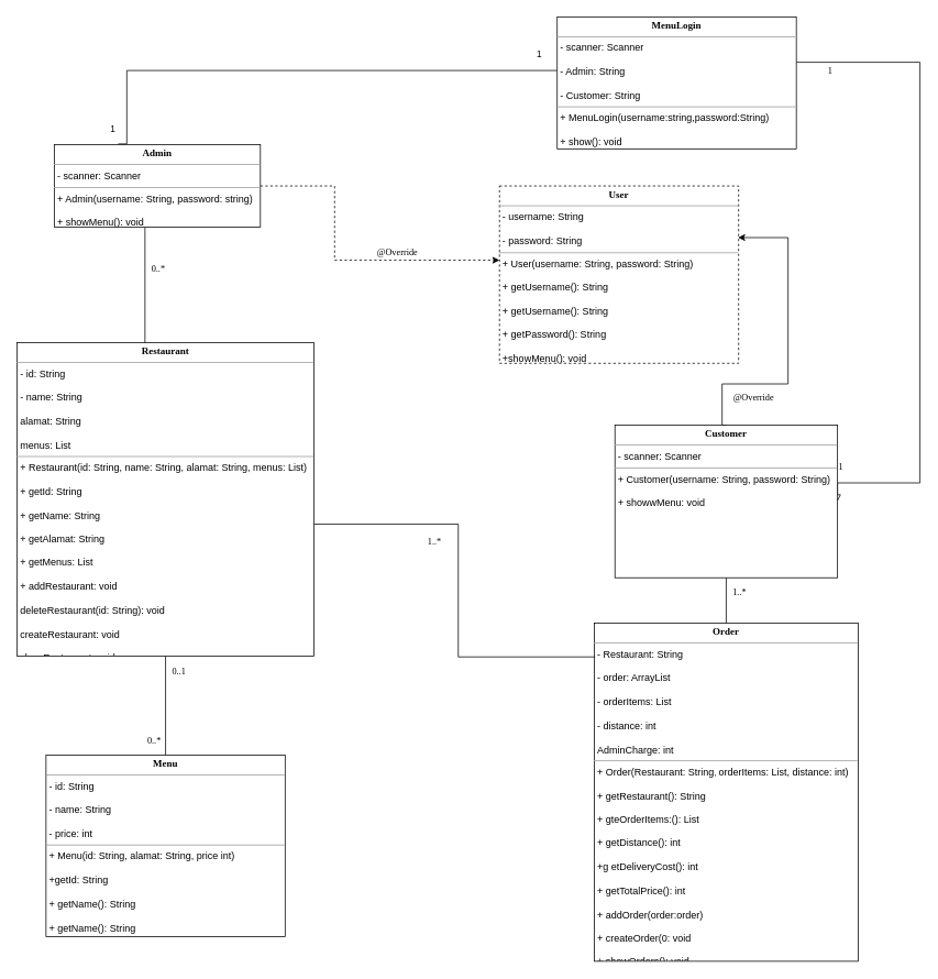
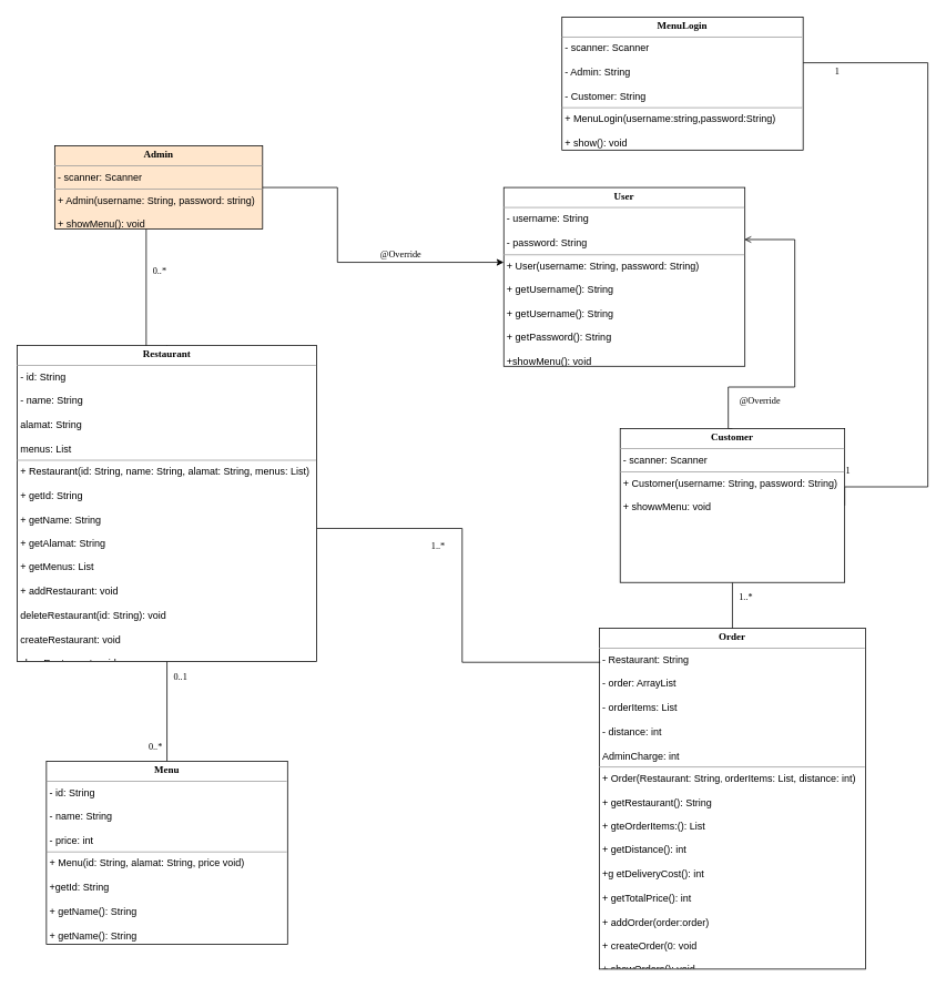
  <mxCell id="0" />
  <mxCell id="1" parent="0" />
- <mxCell id="2" style="edgeStyle=orthogonalEdgeStyle;rounded=0;orthogonalLoop=1;jettySize=auto;html=1;entryX=0.31;entryY=-0.01;entryDx=0;entryDy=0;entryPerimeter=0;endArrow=none;endFill=0;" edge="1" parent="1" source="8" target="24"><mxGeometry relative="1" as="geometry"><Array as="points"><mxPoint x="153" y="85" /><mxPoint x="153" y="174" /></Array></mxGeometry></mxCell>
- <mxCell id="3" value="1" style="edgeLabel;html=1;align=center;verticalAlign=middle;resizable=0;points=[];" vertex="1" connectable="0" parent="2"><mxGeometry x="-0.882" y="-3" relative="1" as="geometry"><mxPoint x="14.14" y="-17.03" as="offset" /></mxGeometry></mxCell>
- <mxCell id="4" value="1" style="edgeLabel;html=1;align=center;verticalAlign=middle;resizable=0;points=[];" vertex="1" connectable="0" parent="2"><mxGeometry x="0.905" y="1" relative="1" as="geometry"><mxPoint x="-18.5" as="offset" /></mxGeometry></mxCell>
- <mxCell id="5" style="edgeStyle=orthogonalEdgeStyle;rounded=0;orthogonalLoop=1;jettySize=auto;html=1;endArrow=block;endFill=0;entryX=1;entryY=0.5;entryDx=0;entryDy=0;" edge="1" parent="1" source="8" target="18"><mxGeometry relative="1" as="geometry"><mxPoint x="1135" y="585" as="targetPoint" /><Array as="points"><mxPoint x="1115" y="75" /><mxPoint x="1115" y="585" /><mxPoint x="1015" y="585" /></Array></mxGeometry></mxCell>
+ <mxCell id="5" style="edgeStyle=orthogonalEdgeStyle;rounded=0;orthogonalLoop=1;jettySize=auto;html=1;endArrow=none;endFill=0;entryX=1;entryY=0.5;entryDx=0;entryDy=0;" edge="1" parent="1" source="8" target="18"><mxGeometry relative="1" as="geometry"><mxPoint x="1135" y="585" as="targetPoint" /><Array as="points"><mxPoint x="1115" y="75" /><mxPoint x="1115" y="585" /><mxPoint x="1015" y="585" /></Array></mxGeometry></mxCell>
  <mxCell id="6" value="1" style="edgeLabel;html=1;align=center;verticalAlign=middle;resizable=0;points=[];fontFamily=Times New Roman;" vertex="1" connectable="0" parent="5"><mxGeometry x="-0.883" y="1" relative="1" as="geometry"><mxPoint x="-5.52" y="11" as="offset" /></mxGeometry></mxCell>
  <mxCell id="7" value="1" style="edgeLabel;html=1;align=center;verticalAlign=middle;resizable=0;points=[];fontFamily=Times New Roman;" vertex="1" connectable="0" parent="5"><mxGeometry x="0.895" y="3" relative="1" as="geometry"><mxPoint x="-16" y="-23" as="offset" /></mxGeometry></mxCell>
  <mxCell id="8" value="&lt;p style=&quot;margin: 0px ; margin-top: 4px ; text-align: center&quot;&gt;&lt;font face=&quot;Times New Roman&quot;&gt;&lt;b&gt;MenuLogin&lt;/b&gt;&lt;/font&gt;&lt;/p&gt;&lt;hr size=&quot;1&quot;&gt;&lt;p style=&quot;margin: 0px ; margin-left: 4px&quot;&gt;- scanner: Scanner&lt;/p&gt;&lt;p style=&quot;margin: 0px ; margin-left: 4px&quot;&gt;&lt;br&gt;- Admin: String&lt;/p&gt;&lt;p style=&quot;margin: 0px ; margin-left: 4px&quot;&gt;&lt;br&gt;&lt;/p&gt;&lt;p style=&quot;margin: 0px ; margin-left: 4px&quot;&gt;- Customer: String&lt;/p&gt;&lt;hr size=&quot;1&quot;&gt;&lt;p style=&quot;margin: 0px ; margin-left: 4px&quot;&gt;+ MenuLogin(username:string,password:String)&lt;/p&gt;&lt;p style=&quot;margin: 0px ; margin-left: 4px&quot;&gt;&lt;br&gt;+ show(): void&lt;/p&gt;" style="verticalAlign=top;align=left;overflow=fill;fontSize=12;fontFamily=Helvetica;html=1;" vertex="1" parent="1"><mxGeometry x="675" y="20" width="290" height="160" as="geometry" /></mxCell>
  <mxCell id="9" style="edgeStyle=orthogonalEdgeStyle;rounded=0;orthogonalLoop=1;jettySize=auto;html=1;entryX=0.5;entryY=1;entryDx=0;entryDy=0;endArrow=none;endFill=0;" edge="1" parent="1" source="12" target="27"><mxGeometry relative="1" as="geometry" /></mxCell>
  <mxCell id="10" value="0..1" style="edgeLabel;html=1;align=center;verticalAlign=middle;resizable=0;points=[];fontFamily=Times New Roman;" vertex="1" connectable="0" parent="9"><mxGeometry x="0.718" y="1" relative="1" as="geometry"><mxPoint x="16" as="offset" /></mxGeometry></mxCell>
  <mxCell id="11" value="0..*" style="edgeLabel;html=1;align=center;verticalAlign=middle;resizable=0;points=[];fontFamily=Times New Roman;" vertex="1" connectable="0" parent="9"><mxGeometry x="-0.697" relative="1" as="geometry"><mxPoint x="-15" as="offset" /></mxGeometry></mxCell>
- <mxCell id="12" value="&lt;p style=&quot;margin: 0px ; margin-top: 4px ; text-align: center&quot;&gt;&lt;font face=&quot;Times New Roman&quot;&gt;&lt;b&gt;Menu&lt;/b&gt;&lt;/font&gt;&lt;/p&gt;&lt;hr size=&quot;1&quot;&gt;&lt;p style=&quot;margin: 0px ; margin-left: 4px&quot;&gt;- id: String&lt;br&gt;&lt;/p&gt;&lt;p style=&quot;margin: 0px ; margin-left: 4px&quot;&gt;&lt;br&gt;&lt;/p&gt;&lt;p style=&quot;margin: 0px ; margin-left: 4px&quot;&gt;- name: String&lt;/p&gt;&lt;p style=&quot;margin: 0px ; margin-left: 4px&quot;&gt;&lt;br&gt;&lt;/p&gt;&lt;p style=&quot;margin: 0px ; margin-left: 4px&quot;&gt;- price: int&lt;/p&gt;&lt;hr size=&quot;1&quot;&gt;&lt;p style=&quot;margin: 0px ; margin-left: 4px&quot;&gt;+ Menu(id: String, alamat: String, price int)&lt;br&gt;&lt;/p&gt;&lt;p style=&quot;margin: 0px ; margin-left: 4px&quot;&gt;&lt;br&gt;&lt;/p&gt;&lt;p style=&quot;margin: 0px ; margin-left: 4px&quot;&gt;+getId: String&lt;/p&gt;&lt;p style=&quot;margin: 0px ; margin-left: 4px&quot;&gt;&lt;br&gt;&lt;/p&gt;&lt;p style=&quot;margin: 0px ; margin-left: 4px&quot;&gt;+ getName(): String&lt;/p&gt;&lt;p style=&quot;margin: 0px ; margin-left: 4px&quot;&gt;&lt;br&gt;&lt;/p&gt;&lt;p style=&quot;margin: 0px ; margin-left: 4px&quot;&gt;+ getName(): String&lt;/p&gt;&lt;p style=&quot;margin: 0px ; margin-left: 4px&quot;&gt;&lt;br&gt;&lt;/p&gt;&lt;p style=&quot;margin: 0px ; margin-left: 4px&quot;&gt;+ getPrice(): int&lt;/p&gt;" style="verticalAlign=top;align=left;overflow=fill;fontSize=12;fontFamily=Helvetica;html=1;" vertex="1" parent="1"><mxGeometry x="55" y="915" width="290" height="220" as="geometry" /></mxCell>
+ <mxCell id="12" value="&lt;p style=&quot;margin: 0px ; margin-top: 4px ; text-align: center&quot;&gt;&lt;font face=&quot;Times New Roman&quot;&gt;&lt;b&gt;Menu&lt;/b&gt;&lt;/font&gt;&lt;/p&gt;&lt;hr size=&quot;1&quot;&gt;&lt;p style=&quot;margin: 0px ; margin-left: 4px&quot;&gt;- id: String&lt;br&gt;&lt;/p&gt;&lt;p style=&quot;margin: 0px ; margin-left: 4px&quot;&gt;&lt;br&gt;&lt;/p&gt;&lt;p style=&quot;margin: 0px ; margin-left: 4px&quot;&gt;- name: String&lt;/p&gt;&lt;p style=&quot;margin: 0px ; margin-left: 4px&quot;&gt;&lt;br&gt;&lt;/p&gt;&lt;p style=&quot;margin: 0px ; margin-left: 4px&quot;&gt;- price: int&lt;/p&gt;&lt;hr size=&quot;1&quot;&gt;&lt;p style=&quot;margin: 0px ; margin-left: 4px&quot;&gt;+ Menu(id: String, alamat: String, price void)&lt;br&gt;&lt;/p&gt;&lt;p style=&quot;margin: 0px ; margin-left: 4px&quot;&gt;&lt;br&gt;&lt;/p&gt;&lt;p style=&quot;margin: 0px ; margin-left: 4px&quot;&gt;+getId: String&lt;/p&gt;&lt;p style=&quot;margin: 0px ; margin-left: 4px&quot;&gt;&lt;br&gt;&lt;/p&gt;&lt;p style=&quot;margin: 0px ; margin-left: 4px&quot;&gt;+ getName(): String&lt;/p&gt;&lt;p style=&quot;margin: 0px ; margin-left: 4px&quot;&gt;&lt;br&gt;&lt;/p&gt;&lt;p style=&quot;margin: 0px ; margin-left: 4px&quot;&gt;+ getName(): String&lt;/p&gt;&lt;p style=&quot;margin: 0px ; margin-left: 4px&quot;&gt;&lt;br&gt;&lt;/p&gt;&lt;p style=&quot;margin: 0px ; margin-left: 4px&quot;&gt;+ getPrice(): int&lt;/p&gt;" style="verticalAlign=top;align=left;overflow=fill;fontSize=12;fontFamily=Helvetica;html=1;" vertex="1" parent="1"><mxGeometry x="55" y="915" width="290" height="220" as="geometry" /></mxCell>
  <mxCell id="13" value="&lt;p style=&quot;margin: 0px ; margin-top: 4px ; text-align: center&quot;&gt;&lt;font face=&quot;Times New Roman&quot;&gt;&lt;b&gt;Order&lt;/b&gt;&lt;/font&gt;&lt;/p&gt;&lt;hr size=&quot;1&quot;&gt;&lt;p style=&quot;margin: 0px ; margin-left: 4px&quot;&gt;- Restaurant: String&lt;/p&gt;&lt;p style=&quot;margin: 0px ; margin-left: 4px&quot;&gt;&lt;br&gt;&lt;/p&gt;&lt;p style=&quot;margin: 0px ; margin-left: 4px&quot;&gt;- order: ArrayList&lt;/p&gt;&lt;p style=&quot;margin: 0px ; margin-left: 4px&quot;&gt;&lt;br&gt;&lt;/p&gt;&lt;p style=&quot;margin: 0px ; margin-left: 4px&quot;&gt;- orderItems: List&lt;/p&gt;&lt;p style=&quot;margin: 0px ; margin-left: 4px&quot;&gt;&lt;br&gt;&lt;/p&gt;&lt;p style=&quot;margin: 0px ; margin-left: 4px&quot;&gt;- distance: int&lt;/p&gt;&lt;p style=&quot;margin: 0px ; margin-left: 4px&quot;&gt;&lt;br&gt;&lt;/p&gt;&lt;p style=&quot;margin: 0px ; margin-left: 4px&quot;&gt;AdminCharge: int&lt;/p&gt;&lt;hr size=&quot;1&quot;&gt;&lt;p style=&quot;margin: 0px ; margin-left: 4px&quot;&gt;+ Order(Restaurant: String&lt;span style=&quot;font-size: 10px&quot;&gt;, &lt;/span&gt;&lt;font style=&quot;font-size: 12px&quot;&gt;orderItems: List, distance: int)&lt;/font&gt;&lt;br&gt;&lt;/p&gt;&lt;p style=&quot;margin: 0px ; margin-left: 4px&quot;&gt;&lt;span style=&quot;font-size: 10px&quot;&gt;&lt;br&gt;&lt;/span&gt;&lt;/p&gt;&lt;p style=&quot;margin: 0px ; margin-left: 4px&quot;&gt;&lt;span&gt;+ getRestaurant(): String&lt;/span&gt;&lt;/p&gt;&lt;p style=&quot;margin: 0px ; margin-left: 4px&quot;&gt;&lt;span&gt;&lt;br&gt;&lt;/span&gt;&lt;/p&gt;&lt;p style=&quot;margin: 0px ; margin-left: 4px&quot;&gt;&lt;span&gt;+ gteOrderItems:(): List&lt;/span&gt;&lt;/p&gt;&lt;p style=&quot;margin: 0px ; margin-left: 4px&quot;&gt;&lt;span&gt;&lt;br&gt;&lt;/span&gt;&lt;/p&gt;&lt;p style=&quot;margin: 0px ; margin-left: 4px&quot;&gt;+ getDistance(): int&lt;/p&gt;&lt;p style=&quot;margin: 0px ; margin-left: 4px&quot;&gt;&lt;br&gt;&lt;/p&gt;&lt;p style=&quot;margin: 0px ; margin-left: 4px&quot;&gt;+g etDeliveryCost(): int&lt;/p&gt;&lt;p style=&quot;margin: 0px ; margin-left: 4px&quot;&gt;&lt;br&gt;&lt;/p&gt;&lt;p style=&quot;margin: 0px ; margin-left: 4px&quot;&gt;+ getTotalPrice(): int&lt;/p&gt;&lt;p style=&quot;margin: 0px ; margin-left: 4px&quot;&gt;&lt;br&gt;&lt;/p&gt;&lt;p style=&quot;margin: 0px ; margin-left: 4px&quot;&gt;+ addOrder(order:order)&lt;/p&gt;&lt;p style=&quot;margin: 0px ; margin-left: 4px&quot;&gt;&lt;br&gt;&lt;/p&gt;&lt;p style=&quot;margin: 0px ; margin-left: 4px&quot;&gt;+ createOrder(0: void&lt;/p&gt;&lt;p style=&quot;margin: 0px ; margin-left: 4px&quot;&gt;&lt;br&gt;&lt;/p&gt;&lt;p style=&quot;margin: 0px ; margin-left: 4px&quot;&gt;+ &lt;font style=&quot;font-size: 12px&quot;&gt;showOrders(): void&lt;/font&gt;&lt;/p&gt;&lt;p style=&quot;margin: 0px ; margin-left: 4px&quot;&gt;&lt;span style=&quot;font-size: 10px&quot;&gt;&lt;br&gt;&lt;/span&gt;&lt;/p&gt;" style="verticalAlign=top;align=left;overflow=fill;fontSize=12;fontFamily=Helvetica;html=1;" vertex="1" parent="1"><mxGeometry x="720" y="755" width="320" height="410" as="geometry" /></mxCell>
- <mxCell id="14" style="edgeStyle=orthogonalEdgeStyle;rounded=0;orthogonalLoop=1;jettySize=auto;html=1;endArrow=classic;endFill=1;entryX=0.998;entryY=0.291;entryDx=0;entryDy=0;entryPerimeter=0;exitX=0.5;exitY=0;exitDx=0;exitDy=0;" edge="1" parent="1" source="18" target="19"><mxGeometry relative="1" as="geometry"><mxPoint x="1245" y="335" as="targetPoint" /><Array as="points"><mxPoint x="875" y="515" /><mxPoint x="875" y="465" /><mxPoint x="955" y="465" /><mxPoint x="955" y="288" /></Array></mxGeometry></mxCell>
+ <mxCell id="14" style="edgeStyle=orthogonalEdgeStyle;rounded=0;orthogonalLoop=1;jettySize=auto;html=1;endArrow=open;endFill=1;entryX=0.998;entryY=0.291;entryDx=0;entryDy=0;entryPerimeter=0;exitX=0.5;exitY=0;exitDx=0;exitDy=0;" edge="1" parent="1" source="18" target="19"><mxGeometry relative="1" as="geometry"><mxPoint x="1245" y="335" as="targetPoint" /><Array as="points"><mxPoint x="875" y="515" /><mxPoint x="875" y="465" /><mxPoint x="955" y="465" /><mxPoint x="955" y="288" /></Array></mxGeometry></mxCell>
  <mxCell id="15" value="@Override" style="edgeLabel;html=1;align=center;verticalAlign=middle;resizable=0;points=[];fontFamily=Times New Roman;" vertex="1" connectable="0" parent="14"><mxGeometry x="-0.67" relative="1" as="geometry"><mxPoint x="30" y="15" as="offset" /></mxGeometry></mxCell>
  <mxCell id="16" style="edgeStyle=orthogonalEdgeStyle;rounded=0;orthogonalLoop=1;jettySize=auto;html=1;entryX=0.5;entryY=0;entryDx=0;entryDy=0;endArrow=none;endFill=0;" edge="1" parent="1" source="18" target="13"><mxGeometry relative="1" as="geometry" /></mxCell>
  <mxCell id="17" value="1..*" style="edgeLabel;html=1;align=center;verticalAlign=middle;resizable=0;points=[];fontFamily=Times New Roman;" vertex="1" connectable="0" parent="16"><mxGeometry x="-0.246" relative="1" as="geometry"><mxPoint x="15" y="-3.28" as="offset" /></mxGeometry></mxCell>
  <mxCell id="18" value="&lt;p style=&quot;margin: 0px ; margin-top: 4px ; text-align: center&quot;&gt;&lt;font face=&quot;Times New Roman&quot;&gt;&lt;b&gt;Customer&lt;/b&gt;&lt;/font&gt;&lt;/p&gt;&lt;hr size=&quot;1&quot;&gt;&lt;p style=&quot;margin: 0px ; margin-left: 4px&quot;&gt;- scanner: Scanner&lt;br&gt;&lt;/p&gt;&lt;hr size=&quot;1&quot;&gt;&lt;p style=&quot;margin: 0px ; margin-left: 4px&quot;&gt;+ Customer(username: String, password: String)&lt;/p&gt;&lt;p style=&quot;margin: 0px ; margin-left: 4px&quot;&gt;&lt;br&gt;+ showwMenu: void&amp;nbsp;&lt;/p&gt;" style="verticalAlign=top;align=left;overflow=fill;fontSize=12;fontFamily=Helvetica;html=1;" vertex="1" parent="1"><mxGeometry x="745" y="515" width="270" height="185" as="geometry" /></mxCell>
- <mxCell id="19" value="&lt;p style=&quot;margin: 0px ; margin-top: 4px ; text-align: center&quot;&gt;&lt;font face=&quot;Times New Roman&quot;&gt;&lt;b&gt;User&lt;/b&gt;&lt;/font&gt;&lt;/p&gt;&lt;hr size=&quot;1&quot;&gt;&lt;p style=&quot;margin: 0px ; margin-left: 4px&quot;&gt;- username: String&lt;/p&gt;&lt;p style=&quot;margin: 0px ; margin-left: 4px&quot;&gt;&lt;br&gt;- password: String&lt;/p&gt;&lt;hr size=&quot;1&quot;&gt;&lt;p style=&quot;margin: 0px ; margin-left: 4px&quot;&gt;+ User(username: String, password: String)&lt;br&gt;&lt;/p&gt;&lt;p style=&quot;margin: 0px ; margin-left: 4px&quot;&gt;&lt;br&gt;&lt;/p&gt;&lt;p style=&quot;margin: 0px ; margin-left: 4px&quot;&gt;+ getUsername(): String&lt;/p&gt;&lt;p style=&quot;margin: 0px ; margin-left: 4px&quot;&gt;&lt;br&gt;&lt;/p&gt;&lt;p style=&quot;margin: 0px ; margin-left: 4px&quot;&gt;+ getUsername(): String&lt;br&gt;&lt;/p&gt;&lt;p style=&quot;margin: 0px ; margin-left: 4px&quot;&gt;&lt;br&gt;&lt;/p&gt;&lt;p style=&quot;margin: 0px ; margin-left: 4px&quot;&gt;+ getPassword(): String&lt;br&gt;&lt;/p&gt;&lt;p style=&quot;margin: 0px ; margin-left: 4px&quot;&gt;&lt;br&gt;&lt;/p&gt;&lt;p style=&quot;margin: 0px ; margin-left: 4px&quot;&gt;+showMenu(): void&lt;/p&gt;" style="verticalAlign=top;align=left;overflow=fill;fontSize=12;fontFamily=Helvetica;html=1;dashed=1;" vertex="1" parent="1"><mxGeometry x="605" y="225" width="290" height="215" as="geometry" /></mxCell>
- <mxCell id="20" style="edgeStyle=orthogonalEdgeStyle;rounded=0;orthogonalLoop=1;jettySize=auto;html=1;endArrow=classic;endFill=1;exitX=1;exitY=0.5;exitDx=0;exitDy=0;dashed=1;" edge="1" parent="1" source="24" target="19"><mxGeometry relative="1" as="geometry"><mxPoint x="895" y="315" as="targetPoint" /><Array as="points"><mxPoint x="405" y="225" /><mxPoint x="405" y="315" /></Array></mxGeometry></mxCell>
+ <mxCell id="19" value="&lt;p style=&quot;margin: 0px ; margin-top: 4px ; text-align: center&quot;&gt;&lt;font face=&quot;Times New Roman&quot;&gt;&lt;b&gt;User&lt;/b&gt;&lt;/font&gt;&lt;/p&gt;&lt;hr size=&quot;1&quot;&gt;&lt;p style=&quot;margin: 0px ; margin-left: 4px&quot;&gt;- username: String&lt;/p&gt;&lt;p style=&quot;margin: 0px ; margin-left: 4px&quot;&gt;&lt;br&gt;- password: String&lt;/p&gt;&lt;hr size=&quot;1&quot;&gt;&lt;p style=&quot;margin: 0px ; margin-left: 4px&quot;&gt;+ User(username: String, password: String)&lt;br&gt;&lt;/p&gt;&lt;p style=&quot;margin: 0px ; margin-left: 4px&quot;&gt;&lt;br&gt;&lt;/p&gt;&lt;p style=&quot;margin: 0px ; margin-left: 4px&quot;&gt;+ getUsername(): String&lt;/p&gt;&lt;p style=&quot;margin: 0px ; margin-left: 4px&quot;&gt;&lt;br&gt;&lt;/p&gt;&lt;p style=&quot;margin: 0px ; margin-left: 4px&quot;&gt;+ getUsername(): String&lt;br&gt;&lt;/p&gt;&lt;p style=&quot;margin: 0px ; margin-left: 4px&quot;&gt;&lt;br&gt;&lt;/p&gt;&lt;p style=&quot;margin: 0px ; margin-left: 4px&quot;&gt;+ getPassword(): String&lt;br&gt;&lt;/p&gt;&lt;p style=&quot;margin: 0px ; margin-left: 4px&quot;&gt;&lt;br&gt;&lt;/p&gt;&lt;p style=&quot;margin: 0px ; margin-left: 4px&quot;&gt;+showMenu(): void&lt;/p&gt;" style="verticalAlign=top;align=left;overflow=fill;fontSize=12;fontFamily=Helvetica;html=1;" vertex="1" parent="1"><mxGeometry x="605" y="225" width="290" height="215" as="geometry" /></mxCell>
+ <mxCell id="20" style="edgeStyle=orthogonalEdgeStyle;rounded=0;orthogonalLoop=1;jettySize=auto;html=1;endArrow=classic;endFill=1;exitX=1;exitY=0.5;exitDx=0;exitDy=0;" edge="1" parent="1" source="24" target="19"><mxGeometry relative="1" as="geometry"><mxPoint x="895" y="315" as="targetPoint" /><Array as="points"><mxPoint x="405" y="225" /><mxPoint x="405" y="315" /></Array></mxGeometry></mxCell>
  <mxCell id="21" value="@Override" style="edgeLabel;html=1;align=center;verticalAlign=middle;resizable=0;points=[];fontFamily=Times New Roman;" vertex="1" connectable="0" parent="20"><mxGeometry x="0.249" y="2" relative="1" as="geometry"><mxPoint x="18" y="-8.03" as="offset" /></mxGeometry></mxCell>
  <mxCell id="22" style="edgeStyle=orthogonalEdgeStyle;rounded=0;orthogonalLoop=1;jettySize=auto;html=1;endArrow=none;endFill=0;entryX=0.5;entryY=0;entryDx=0;entryDy=0;" edge="1" parent="1" source="24" target="27"><mxGeometry relative="1" as="geometry"><mxPoint x="550" y="565" as="targetPoint" /><Array as="points"><mxPoint x="175" y="570" /></Array></mxGeometry></mxCell>
  <mxCell id="23" value="0..*" style="edgeLabel;html=1;align=center;verticalAlign=middle;resizable=0;points=[];fontFamily=Times New Roman;" vertex="1" connectable="0" parent="22"><mxGeometry x="-0.704" y="2" relative="1" as="geometry"><mxPoint x="13" y="-20" as="offset" /></mxGeometry></mxCell>
- <mxCell id="24" value="&lt;p style=&quot;margin: 0px ; margin-top: 4px ; text-align: center&quot;&gt;&lt;font face=&quot;Times New Roman&quot;&gt;&lt;b&gt;Admin&lt;/b&gt;&lt;/font&gt;&lt;/p&gt;&lt;hr size=&quot;1&quot;&gt;&lt;p style=&quot;margin: 0px ; margin-left: 4px&quot;&gt;- scanner: Scanner&lt;br&gt;&lt;/p&gt;&lt;hr size=&quot;1&quot;&gt;&lt;p style=&quot;margin: 0px ; margin-left: 4px&quot;&gt;+ Admin(username: String, password: string)&lt;/p&gt;&lt;p style=&quot;margin: 0px ; margin-left: 4px&quot;&gt;&lt;br&gt;+ showMenu(): void&lt;/p&gt;" style="verticalAlign=top;align=left;overflow=fill;fontSize=12;fontFamily=Helvetica;html=1;" vertex="1" parent="1"><mxGeometry x="65" y="175" width="250" height="100" as="geometry" /></mxCell>
+ <mxCell id="24" value="&lt;p style=&quot;margin: 0px ; margin-top: 4px ; text-align: center&quot;&gt;&lt;font face=&quot;Times New Roman&quot;&gt;&lt;b&gt;Admin&lt;/b&gt;&lt;/font&gt;&lt;/p&gt;&lt;hr size=&quot;1&quot;&gt;&lt;p style=&quot;margin: 0px ; margin-left: 4px&quot;&gt;- scanner: Scanner&lt;br&gt;&lt;/p&gt;&lt;hr size=&quot;1&quot;&gt;&lt;p style=&quot;margin: 0px ; margin-left: 4px&quot;&gt;+ Admin(username: String, password: string)&lt;/p&gt;&lt;p style=&quot;margin: 0px ; margin-left: 4px&quot;&gt;&lt;br&gt;+ showMenu(): void&lt;/p&gt;" style="verticalAlign=top;align=left;overflow=fill;fontSize=12;fontFamily=Helvetica;html=1;fillColor=#ffe6cc;" vertex="1" parent="1"><mxGeometry x="65" y="175" width="250" height="100" as="geometry" /></mxCell>
  <mxCell id="25" style="edgeStyle=orthogonalEdgeStyle;rounded=0;orthogonalLoop=1;jettySize=auto;html=1;endArrow=none;endFill=0;" edge="1" parent="1" source="27"><mxGeometry relative="1" as="geometry"><mxPoint x="721" y="796" as="targetPoint" /><Array as="points"><mxPoint x="555" y="635" /><mxPoint x="555" y="796" /></Array></mxGeometry></mxCell>
  <mxCell id="26" value="1..*" style="edgeLabel;html=1;align=center;verticalAlign=middle;resizable=0;points=[];fontFamily=Times New Roman;" vertex="1" connectable="0" parent="25"><mxGeometry x="-0.584" y="2" relative="1" as="geometry"><mxPoint x="41" y="22" as="offset" /></mxGeometry></mxCell>
  <mxCell id="27" value="&lt;p style=&quot;margin: 0px ; margin-top: 4px ; text-align: center&quot;&gt;&lt;font face=&quot;Times New Roman&quot;&gt;&lt;b&gt;Restaurant&lt;/b&gt;&lt;/font&gt;&lt;/p&gt;&lt;hr size=&quot;1&quot;&gt;&lt;p style=&quot;margin: 0px ; margin-left: 4px&quot;&gt;- id: String&lt;br&gt;&lt;/p&gt;&lt;p style=&quot;margin: 0px ; margin-left: 4px&quot;&gt;&lt;br&gt;&lt;/p&gt;&lt;p style=&quot;margin: 0px ; margin-left: 4px&quot;&gt;- name: String&lt;/p&gt;&lt;p style=&quot;margin: 0px ; margin-left: 4px&quot;&gt;&lt;br&gt;&lt;/p&gt;&lt;p style=&quot;margin: 0px ; margin-left: 4px&quot;&gt;alamat: String&lt;/p&gt;&lt;p style=&quot;margin: 0px ; margin-left: 4px&quot;&gt;&lt;br&gt;&lt;/p&gt;&lt;p style=&quot;margin: 0px ; margin-left: 4px&quot;&gt;menus: List&lt;/p&gt;&lt;hr size=&quot;1&quot;&gt;&lt;p style=&quot;margin: 0px 0px 0px 4px&quot;&gt;+ Restaurant(id: String, name: String, alamat: String, menus: List)&lt;br&gt;&lt;/p&gt;&lt;p style=&quot;margin: 0px 0px 0px 4px&quot;&gt;&lt;br&gt;&lt;/p&gt;&lt;p style=&quot;margin: 0px 0px 0px 4px&quot;&gt;+ getId: String&lt;/p&gt;&lt;p style=&quot;margin: 0px 0px 0px 4px&quot;&gt;&lt;br&gt;&lt;/p&gt;&lt;p style=&quot;margin: 0px 0px 0px 4px&quot;&gt;+ getName: String&lt;/p&gt;&lt;p style=&quot;margin: 0px 0px 0px 4px&quot;&gt;&lt;br&gt;&lt;/p&gt;&lt;p style=&quot;margin: 0px 0px 0px 4px&quot;&gt;+ getAlamat: String&lt;/p&gt;&lt;p style=&quot;margin: 0px 0px 0px 4px&quot;&gt;&lt;br&gt;&lt;/p&gt;&lt;p style=&quot;margin: 0px 0px 0px 4px&quot;&gt;+ getMenus: List&lt;/p&gt;&lt;p style=&quot;margin: 0px 0px 0px 4px&quot;&gt;&lt;br&gt;&lt;/p&gt;&lt;p style=&quot;margin: 0px 0px 0px 4px&quot;&gt;+ addRestaurant: void&lt;/p&gt;&lt;p style=&quot;margin: 0px 0px 0px 4px&quot;&gt;&lt;br&gt;&lt;/p&gt;&lt;p style=&quot;margin: 0px 0px 0px 4px&quot;&gt;deleteRestaurant(id: String): void&lt;/p&gt;&lt;p style=&quot;margin: 0px 0px 0px 4px&quot;&gt;&lt;br&gt;&lt;/p&gt;&lt;p style=&quot;margin: 0px 0px 0px 4px&quot;&gt;createRestaurant: void&lt;/p&gt;&lt;p style=&quot;margin: 0px 0px 0px 4px&quot;&gt;&lt;br&gt;&lt;/p&gt;&lt;p style=&quot;margin: 0px 0px 0px 4px&quot;&gt;showRestaurant: void&lt;/p&gt;" style="verticalAlign=top;align=left;overflow=fill;fontSize=12;fontFamily=Helvetica;html=1;" vertex="1" parent="1"><mxGeometry x="20" y="415" width="360" height="380" as="geometry" /></mxCell>
